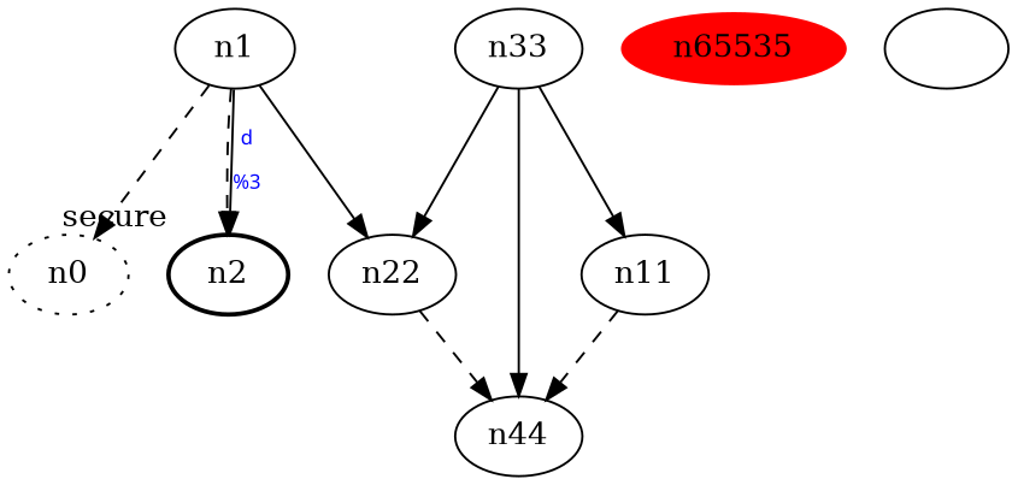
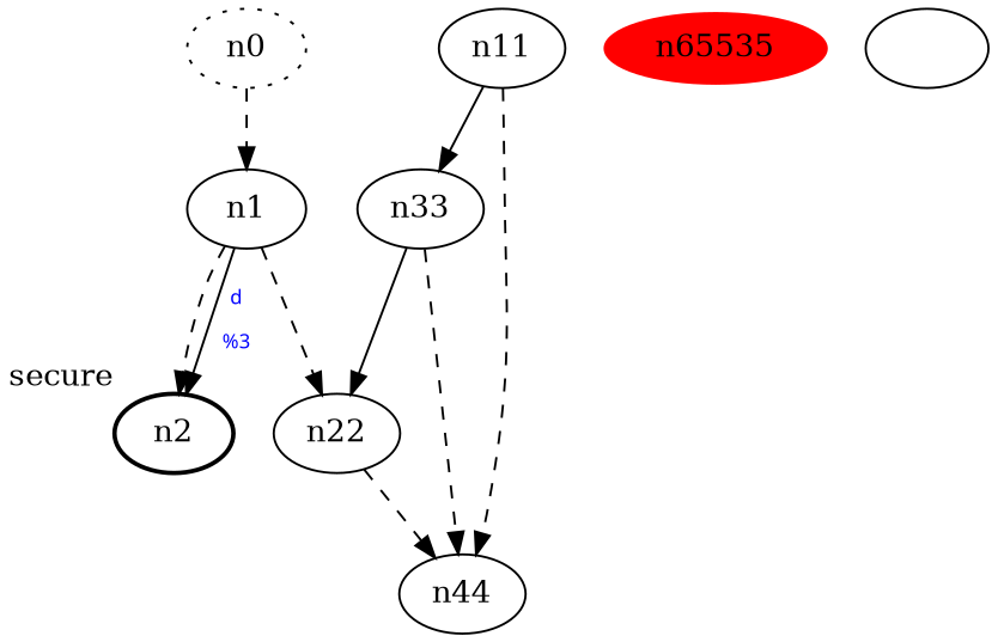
  digraph {
    fontcolor=blue
    rankdir=TB
    n0 [fillcolor="#123456" style=dotted]
    n1
    n2 [style=bold xlabel=secure]
    n22
    n65535 [color=red height=0 style=filled width=1]
    n44
    n33
    n11
    "󠁼"
-   n1 -> n0 [style=dashed]
+   n0 -> n1 [style=dashed]
    n1 -> n2 [style=dashed]
    n1 -> n2 [fontcolor=blue fontname="comic sans" fontsize=9 label="d\n\l\G"]
-   n1 -> n22
+   n1 -> n22 [style=dashed]
    n22 -> n44 [style=dashed]
    n33 -> n22
-   n33 -> n44
+   n33 -> n44 [style=dashed]
    n11 -> n44 [style=dashed]
-   n33 -> n11
+   n11 -> n33
  }
